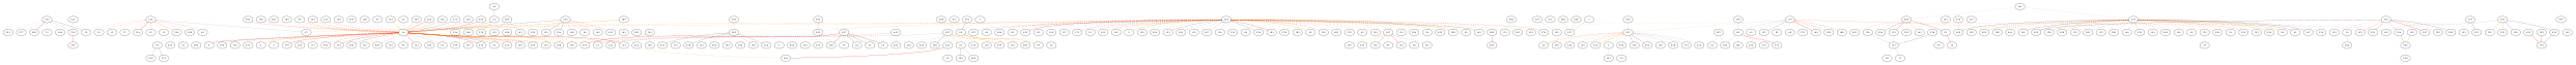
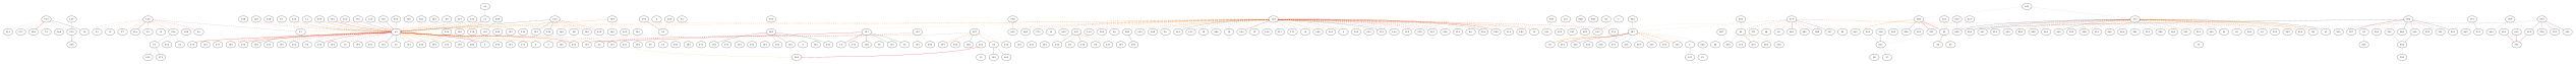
  strict graph {
    fontname="IBM Plex Sans"
    node [fontname="IBM Plex Sans"]
    edge [color=red fontname="IBM Plex Sans" style=dotted]
    318
    547
    114
    256
    282
    36
    423
    338
    96
    47
    361
    409
    485
    107
    48
    486
    40
    424
    82
    64
    160
    417
    171
    13
    455
    263
    5
    245
    494
    121
    169
    615
    420
    482
    n35 [label=970]
    84
    443
    375
    367
    411
    426
    113
    86
    326
    333
    283
    115
    183
    83
    165
    340
    87
    133
    38
    437
    339
    856
    531
    371
    478
    441
    404
    153
    355
    154
    163
    4
    421
    387
    106
    269
    16
    141
    412
    199
    357
    215
    42
    223
    430
    209
    124
    498
    685
    6
    395
    234
    271
    0
    2
    379
    164
    177
    950
    173
    305
    222
    859
    201
    95
    232
    103
    10
    679
    187
    80
    971
    69
    137
    81
    533
    68
    549
    460
    189
    188
    152
    1
    550
    366
    363
    546
    518
    473
    316
    459
    145
    20
    155
    474
    286
    303
    253
    174
    147
    19
    142
    172
    480
    655
    219
    458
    419
    181
    212
    285
    166
    231
    143
    365
    526
+   51
    60
    450
    14
    295
    249
    515
    28
    61
    167
    214
    434
    820
    280
    464
    440
    128
    39
    509
    356
    221
    252
    362
    79
    29
    35
    317
    764
    483
    74
    168
    211
    314
    30
    377
    495
    135
    336
    438
    65
    31
    62
    27
    116
    93
    23
    92
    560
    41
    373
    520
    932
    490
    350
    320
    180
    191
    94
    342
    351
    157
    936
    593
    206
    935
    100
    513
    243
    393
    11
    44
    21
    308
    278
    296
    309
    105
    151
    56
    55
    63
    552
    481
    59
    466
    376
    390
    17
    18
    489
    408
    132
    210
    986
    261
    194
    140
    694
    129
    255
    290
    493
    791
    506
    244
    301
    236
    158
    58
    963
    422
    233
    612
    454
    258
    447
    15
    272
    448
    45
    812
    46
    3
    807
    54
    627
    809
    642
    254
    284
    300
    208
    368
    537
    306
    179
    321
    407
    358
    266
    43
    213
    525
    499
    504
    264
    12
    569
    452
    281
    184
    89
    329
    661
    131
    389
    182
    162
    238
    405
    399
    543
    108
    57
    7
    380
    218
    161
    353
    226
    53
    427
    401
    318 -- 547 [color=darkorange]
    318 -- 114
    318 -- 256 [color=darkorange style=dashed]
    318 -- 282 [color=darkorange]
    318 -- 36 [color=darkorange]
    318 -- 423 [color=gray40 style=dashed]
    318 -- 338 [color=darkorange style=solid]
    318 -- 96 [color=darkorange style=dashed]
    318 -- 47 [color=darkorange style=dashed]
    318 -- 361 [color=gray40 style=solid]
    318 -- 409
    318 -- 485 [color=darkorange]
    318 -- 107 [color=gray40 style=dashed]
    318 -- 48 [color=gray40 style=dashed]
    318 -- 486
    318 -- 40
    318 -- 424 [style=solid]
    318 -- 82 [color=gray40]
    318 -- 64 [color=darkorange style=dashed]
    318 -- 160 [color=gray40]
    318 -- 417 [color=gray40]
    318 -- 171 [style=dashed]
    318 -- 13 [color=gray40 style=dashed]
    318 -- 455 [color=darkorange style=solid]
    318 -- 263 [color=gray40]
    318 -- 5 [color=darkorange style=solid]
    318 -- 245 [color=gray40]
    318 -- 494 [color=darkorange style=dashed]
    318 -- 121 [color=gray40 style=solid]
    318 -- 169 [color=gray40 style=dashed]
    318 -- 615
    318 -- 420 [style=dashed]
    318 -- 482 [color=gray40]
    318 -- n35 [color=darkorange style=dashed]
    318 -- 84
    318 -- 443 [color=gray40]
    318 -- 375 [style=dashed]
    318 -- 367 [style=dashed]
    318 -- 411
    318 -- 426 [color=gray40 style=dashed]
    318 -- 113
    318 -- 86 [color=darkorange]
    318 -- 326 [color=gray40 style=solid]
    318 -- 333 [color=darkorange]
    318 -- 283 [style=solid]
    318 -- 115 [color=darkorange]
    318 -- 183 [color=gray40]
    318 -- 83 [color=darkorange style=solid]
    547 -- 165 [color=darkorange style=dashed]
    547 -- 340 [color=gray40 style=solid]
    547 -- 87 [color=darkorange style=dashed]
    547 -- 133 [style=solid]
    547 -- 38
    547 -- 437 [color=gray40 style=dashed]
    547 -- 339 [color=darkorange style=dashed]
    282 -- 856 [color=darkorange]
    282 -- 531 [color=gray40 style=solid]
    282 -- 371 [color=gray40]
    282 -- 478 [color=gray40 style=solid]
    282 -- 441
    282 -- 404
    282 -- 153 [color=darkorange style=dashed]
    282 -- 355 [color=darkorange]
    282 -- 154 [style=dashed]
    282 -- 163 [color=gray40 style=solid]
    282 -- 4 [color=darkorange]
    409 -- 421 [color=darkorange]
    485 -- 387 [style=solid]
    64 -- 106 [color=darkorange style=dashed]
    64 -- 269 [color=darkorange style=dashed]
    64 -- 16 [color=darkorange]
    64 -- 141 [color=gray40 style=dashed]
    64 -- 412 [style=solid]
    64 -- 199
    64 -- 357 [color=darkorange]
    64 -- 215 [style=solid]
    64 -- 42 [color=gray40 style=solid]
    64 -- 223 [style=dashed]
    64 -- 430 [color=darkorange style=solid]
    64 -- 209 [style=dashed]
    64 -- 124 [color=darkorange style=solid]
    64 -- 498 [color=darkorange style=solid]
    64 -- 685 [color=gray40]
    64 -- 6 [style=solid]
    64 -- 395 [color=gray40 style=dashed]
    64 -- 234 [color=gray40]
    64 -- 271 [color=darkorange]
    64 -- 0 [color=darkorange style=solid]
    64 -- 2
    64 -- 379 [style=solid]
    64 -- 164 [color=darkorange]
    64 -- 177 [color=darkorange]
    64 -- 950 [style=dashed]
    64 -- 173 [style=solid]
    64 -- 305 [color=gray40 style=solid]
    64 -- 222 [color=darkorange style=dashed]
    64 -- 859 [style=dashed]
    64 -- 201
    64 -- 95 [color=gray40 style=dashed]
    64 -- 232 [style=solid]
    64 -- 103
    64 -- 10 [style=dashed]
    679 -- 375 [color=darkorange]
    679 -- 187 [color=gray40]
    679 -- 80 [color=gray40 style=dashed]
    679 -- 971
    679 -- 69
    679 -- 137 [color=gray40 style=solid]
    679 -- 81 [color=gray40]
    679 -- 533 [color=darkorange style=dashed]
    679 -- 68 [color=darkorange style=dashed]
    679 -- 549
    679 -- 460 [style=solid]
    679 -- 189 [style=dashed]
    679 -- 188 [style=dashed]
    187 -- 152 [color=darkorange style=solid]
    187 -- 1 [color=darkorange style=dashed]
    187 -- 550 [color=gray40]
    187 -- 366 [style=solid]
    187 -- 363 [color=gray40 style=solid]
    187 -- 546
    187 -- 518 [color=gray40 style=dashed]
    187 -- 473 [color=gray40 style=dashed]
    187 -- 316 [color=gray40 style=dashed]
    187 -- 459 [color=gray40]
    187 -- 145
    187 -- 20 [color=darkorange style=solid]
    187 -- 155 [style=dashed]
    80 -- 474 [style=solid]
    80 -- 286 [color=gray40]
    80 -- 303 [style=dashed]
    80 -- 253 [color=darkorange style=dashed]
    80 -- 174
    1 -- 147 [color=gray40 style=dashed]
    550 -- 19
    142 -- 172
    142 -- 480 [color=gray40]
    172 -- 533 [color=gray40 style=dashed]
    172 -- 655 [color=gray40 style=solid]
    172 -- 219 [color=darkorange style=dashed]
    172 -- 458 [style=dashed]
    172 -- 419 [color=darkorange style=dashed]
    172 -- 181 [color=gray40 style=dashed]
    172 -- 212 [color=darkorange style=dashed]
    172 -- 285 [color=gray40 style=dashed]
    172 -- 166 [color=gray40 style=dashed]
    172 -- 231 [color=darkorange style=solid]
    172 -- 143
    172 -- 365 [style=dashed]
    172 -- 526 [color=darkorange style=dashed]
+   172 -- 51 [style=dashed]
    172 -- 60
    172 -- 450 [color=darkorange style=dashed]
    172 -- 14
    172 -- 295 [style=dashed]
    172 -- 249 [color=darkorange]
    172 -- 515 [color=darkorange style=solid]
    172 -- 28 [color=darkorange style=solid]
    172 -- 61 [color=gray40 style=solid]
    172 -- 167 [color=gray40 style=solid]
    172 -- 214
    172 -- 434 [color=darkorange style=dashed]
    172 -- 820 [style=dashed]
    172 -- 280 [color=gray40]
    172 -- 464 [color=darkorange]
    172 -- 440 [color=gray40 style=solid]
    172 -- 128 [color=darkorange style=solid]
    480 -- 39 [style=solid]
    480 -- 509
    480 -- 356 [color=gray40 style=solid]
    480 -- 221 [style=solid]
    480 -- 252
    480 -- 362 [color=darkorange style=solid]
    219 -- 79 [color=darkorange]
    39 -- 29
    39 -- 35 [style=solid]
    221 -- 317 [color=gray40]
    317 -- 17 [style=dashed]
    317 -- 18 [color=gray40]
    764 -- 483 [style=solid]
    764 -- 74 [color=gray40]
    764 -- 168 [color=gray40]
    764 -- 211 [color=gray40]
    764 -- 314 [color=gray40 style=dashed]
    764 -- 30 [color=gray40 style=solid]
    764 -- 377
    314 -- 495 [style=solid]
    135 -- 47 [color=gray40 style=dashed]
    135 -- 30
    135 -- 336 [color=darkorange style=solid]
    135 -- 438
    135 -- 65 [style=dashed]
    135 -- 31
    135 -- 62 [color=darkorange]
    135 -- 27 [color=darkorange style=dashed]
    135 -- 116 [style=solid]
    135 -- 93 [style=dashed]
    135 -- 23
    336 -- 92 [color=gray40 style=dashed]
    336 -- 560 [color=gray40 style=dashed]
    336 -- 41 [color=gray40 style=dashed]
    92 -- 373 [color=gray40 style=solid]
    92 -- 520 [style=dashed]
    932 -- 187 [color=gray40 style=dashed]
    490 -- 80 [color=gray40 style=dashed]
    350 -- 533 [color=gray40 style=solid]
    350 -- 320
    350 -- 180 [color=gray40 style=solid]
    350 -- 191 [style=dashed]
    350 -- 94 [color=darkorange]
    350 -- 342 [color=gray40]
    350 -- 351 [color=gray40 style=solid]
    350 -- 157 [style=solid]
    350 -- 936 [style=dashed]
    350 -- 593
    94 -- 206 [color=gray40 style=dashed]
    936 -- 935 [color=gray40 style=solid]
    935 -- 100
    513 -- 655 [color=gray40 style=dashed]
    243 -- 64 [color=darkorange style=solid]
    393 -- 282 [color=darkorange]
    11 -- 64 [color=gray40 style=dashed]
    44 -- 21 [style=dashed]
    21 -- 64 [color=darkorange style=dashed]
    21 -- 308 [color=darkorange style=dashed]
    21 -- 278 [color=darkorange style=solid]
    21 -- 296
    309 -- 64 [color=darkorange style=solid]
    105 -- 64 [style=solid]
    151 -- 39 [color=darkorange style=dashed]
    56 -- 55 [color=darkorange]
    55 -- 412 [color=gray40]
    55 -- 63 [color=gray40]
    55 -- 552 [color=darkorange style=dashed]
    55 -- 481 [color=darkorange style=dashed]
    55 -- 59 [color=darkorange style=solid]
    466 -- 64 [color=darkorange style=solid]
    376 -- 64 [color=gray40 style=solid]
    390 -- 409 [style=dashed]
    489 -- 64 [color=gray40]
    489 -- 408 [color=darkorange style=dashed]
    489 -- 132 [style=dashed]
    489 -- 210 [color=gray40 style=dashed]
    986 -- 411 [color=gray40]
    986 -- 261 [color=gray40]
    194 -- 55 [color=gray40 style=solid]
    140 -- 64 [style=dashed]
    694 -- 549 [color=gray40 style=dashed]
    694 -- 129 [style=dashed]
    694 -- 255 [color=gray40 style=solid]
    694 -- 290 [color=darkorange style=solid]
    694 -- 493 [color=gray40 style=solid]
    493 -- 791 [color=gray40 style=solid]
    506 -- 64 [style=solid]
    244 -- 64 [color=gray40 style=solid]
    244 -- 301 [color=gray40 style=solid]
    244 -- 236 [color=gray40 style=solid]
    244 -- 158
    244 -- 58
    244 -- 963 [style=dashed]
    244 -- 422 [style=dashed]
    244 -- 233
    612 -- 791 [style=solid]
    454 -- 106 [color=darkorange style=dashed]
    454 -- 258 [color=darkorange]
    447 -- 269 [style=solid]
    447 -- 15 [style=solid]
    447 -- 272 [color=darkorange]
    447 -- 448 [style=solid]
    447 -- 45
    447 -- 812 [color=gray40 style=solid]
    447 -- 46 [color=gray40 style=solid]
    3 -- 55 [color=gray40]
    807 -- 303 [color=gray40 style=dashed]
    807 -- 54
    627 -- 333 [color=darkorange]
    627 -- 809 [color=gray40 style=dashed]
    642 -- 16 [style=dashed]
    642 -- 254 [color=gray40]
    642 -- 284 [color=darkorange style=dashed]
    300 -- 64 [style=dashed]
    208 -- 55 [color=darkorange style=dashed]
    368 -- 537 [color=darkorange]
    537 -- 20 [color=darkorange style=dashed]
    306 -- 64
    179 -- 342 [color=darkorange style=dashed]
    179 -- 321 [color=gray40 style=solid]
    407 -- 141 [color=gray40 style=dashed]
    407 -- 358 [color=gray40 style=solid]
    407 -- 266 [color=gray40]
    407 -- 43 [color=darkorange style=solid]
    407 -- 213
    407 -- 525 [color=darkorange]
    407 -- 499 [color=darkorange style=solid]
    407 -- 504
    266 -- 264 [style=solid]
    266 -- 12 [color=darkorange style=dashed]
    43 -- 569 [style=dashed]
    43 -- 452 [color=gray40 style=solid]
    281 -- 64 [color=darkorange]
    184 -- 64
    89 -- 64 [color=darkorange style=solid]
    329 -- 64 [style=dashed]
    661 -- 264 [color=darkorange style=dashed]
    131 -- 64 [style=dashed]
    389 -- 64 [color=darkorange style=solid]
    389 -- 182 [color=darkorange]
    389 -- 162 [color=gray40]
    238 -- 64 [color=darkorange]
    405 -- 64
    399 -- 493 [color=gray40]
    399 -- 543
    108 -- 64 [color=gray40]
    57 -- 64 [color=gray40]
    7 -- 537 [style=dashed]
    380 -- 537 [color=gray40]
    218 -- 317 [color=gray40 style=solid]
    161 -- 314
    353 -- 935 [color=darkorange style=solid]
    226 -- 317 [style=dashed]
    53 -- 537 [color=darkorange]
    427 -- 655 [color=gray40]
    401 -- 791 [style=solid]
  }
